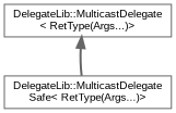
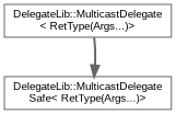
  digraph {
    rankdir=TB
    fontname="Liberation Sans"
    node [color=grey40 fillcolor=white fontname="Liberation Sans" fontsize=10 shape=box style=filled]
    n1 [height=0.2 label="DelegateLib::MulticastDelegate\l\< RetType(Args...)\>" width=0.4]
    n2 [height=0.2 label="DelegateLib::MulticastDelegate\lSafe\< RetType(Args...)\>" width=0.4]
-   n1 -> n2 [color=gray40 dir=back fontname="Liberation Sans" fontsize=10 labelfontname=Helvetica labelfontsize=10 style=bold]
+   n2 -> n1 [color=gray40 dir=back fontname="Liberation Sans" fontsize=10 labelfontname=Helvetica labelfontsize=10 style=bold]
  }
